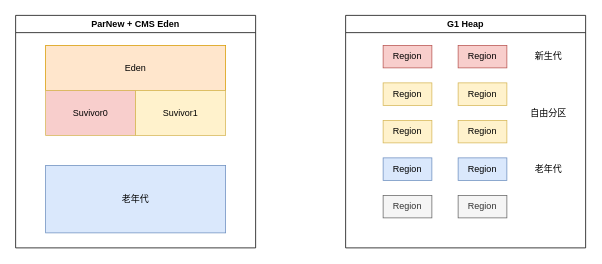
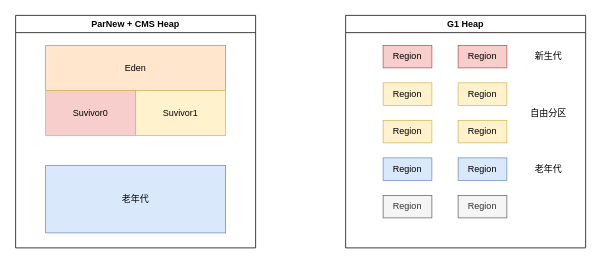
  <mxCell id="0" />
  <mxCell id="1" parent="0" />
- <mxCell id="2" value="ParNew + CMS Eden" style="swimlane;" parent="1" vertex="1"><mxGeometry x="20" y="20" width="320" height="310" as="geometry"><mxRectangle x="30" y="260" width="60" height="23" as="alternateBounds" /></mxGeometry></mxCell>
+ <mxCell id="2" value="ParNew + CMS Heap" style="swimlane;" parent="1" vertex="1"><mxGeometry x="20" y="20" width="320" height="310" as="geometry"><mxRectangle x="30" y="260" width="60" height="23" as="alternateBounds" /></mxGeometry></mxCell>
  <mxCell id="3" value="Eden" style="whiteSpace=wrap;html=1;fillColor=#ffe6cc;strokeColor=#d79b00;" parent="2" vertex="1"><mxGeometry x="40" y="40" width="240" height="60" as="geometry" /></mxCell>
  <mxCell id="4" value="Suvivor0" style="whiteSpace=wrap;html=1;fillColor=#f8cecc;strokeColor=#d6b656;" parent="2" vertex="1"><mxGeometry x="40" y="100" width="120" height="60" as="geometry" /></mxCell>
  <mxCell id="5" value="Suvivor1" style="whiteSpace=wrap;html=1;fillColor=#fff2cc;strokeColor=#d6b656;" parent="2" vertex="1"><mxGeometry x="160" y="100" width="120" height="60" as="geometry" /></mxCell>
  <mxCell id="6" value="老年代" style="whiteSpace=wrap;html=1;fillColor=#dae8fc;strokeColor=#6c8ebf;" parent="2" vertex="1"><mxGeometry x="40" y="200" width="240" height="90" as="geometry" /></mxCell>
  <mxCell id="7" value="G1 Heap" style="swimlane;" parent="1" vertex="1"><mxGeometry x="460" y="20" width="320" height="310" as="geometry"><mxRectangle x="470" y="260" width="60" height="23" as="alternateBounds" /></mxGeometry></mxCell>
  <mxCell id="8" value="Region" style="whiteSpace=wrap;html=1;fillColor=#f8cecc;strokeColor=#b85450;" parent="7" vertex="1"><mxGeometry x="50" y="40" width="65" height="30" as="geometry" /></mxCell>
  <mxCell id="9" value="&lt;span&gt;Region&lt;/span&gt;" style="whiteSpace=wrap;html=1;fillColor=#f8cecc;strokeColor=#b85450;" parent="7" vertex="1"><mxGeometry x="150" y="40" width="65" height="30" as="geometry" /></mxCell>
  <mxCell id="10" value="Region" style="whiteSpace=wrap;html=1;fillColor=#fff2cc;strokeColor=#d6b656;" parent="7" vertex="1"><mxGeometry x="50" y="90" width="65" height="30" as="geometry" /></mxCell>
  <mxCell id="11" value="&lt;span&gt;Region&lt;/span&gt;" style="whiteSpace=wrap;html=1;fillColor=#fff2cc;strokeColor=#d6b656;" parent="7" vertex="1"><mxGeometry x="150" y="90" width="65" height="30" as="geometry" /></mxCell>
  <mxCell id="12" value="Region" style="whiteSpace=wrap;html=1;fillColor=#fff2cc;strokeColor=#d6b656;" parent="7" vertex="1"><mxGeometry x="50" y="140" width="65" height="30" as="geometry" /></mxCell>
  <mxCell id="13" value="&lt;span&gt;Region&lt;/span&gt;" style="whiteSpace=wrap;html=1;fillColor=#fff2cc;strokeColor=#d6b656;" parent="7" vertex="1"><mxGeometry x="150" y="140" width="65" height="30" as="geometry" /></mxCell>
  <mxCell id="14" value="Region" style="whiteSpace=wrap;html=1;fillColor=#dae8fc;strokeColor=#6c8ebf;" parent="7" vertex="1"><mxGeometry x="50" y="190" width="65" height="30" as="geometry" /></mxCell>
  <mxCell id="15" value="&lt;span&gt;Region&lt;/span&gt;" style="whiteSpace=wrap;html=1;fillColor=#dae8fc;strokeColor=#6c8ebf;" parent="7" vertex="1"><mxGeometry x="150" y="190" width="65" height="30" as="geometry" /></mxCell>
  <mxCell id="16" value="Region" style="whiteSpace=wrap;html=1;fillColor=#f5f5f5;strokeColor=#666666;fontColor=#333333;" parent="7" vertex="1"><mxGeometry x="50" y="240" width="65" height="30" as="geometry" /></mxCell>
  <mxCell id="17" value="&lt;span&gt;Region&lt;/span&gt;" style="whiteSpace=wrap;html=1;fillColor=#f5f5f5;strokeColor=#666666;fontColor=#333333;" parent="7" vertex="1"><mxGeometry x="150" y="240" width="65" height="30" as="geometry" /></mxCell>
  <mxCell id="18" value="新生代" style="text;html=1;align=center;verticalAlign=middle;resizable=0;points=[];autosize=1;strokeColor=none;fillColor=none;" parent="7" vertex="1"><mxGeometry x="245" y="45" width="50" height="20" as="geometry" /></mxCell>
  <mxCell id="19" value="自由分区" style="text;html=1;align=center;verticalAlign=middle;resizable=0;points=[];autosize=1;strokeColor=none;fillColor=none;" parent="7" vertex="1"><mxGeometry x="240" y="120" width="60" height="20" as="geometry" /></mxCell>
  <mxCell id="20" value="老年代" style="text;html=1;align=center;verticalAlign=middle;resizable=0;points=[];autosize=1;strokeColor=none;fillColor=none;" parent="7" vertex="1"><mxGeometry x="245" y="195" width="50" height="20" as="geometry" /></mxCell>
